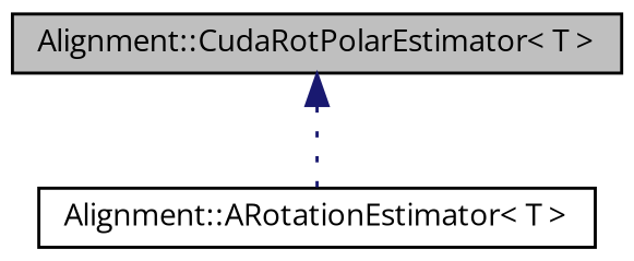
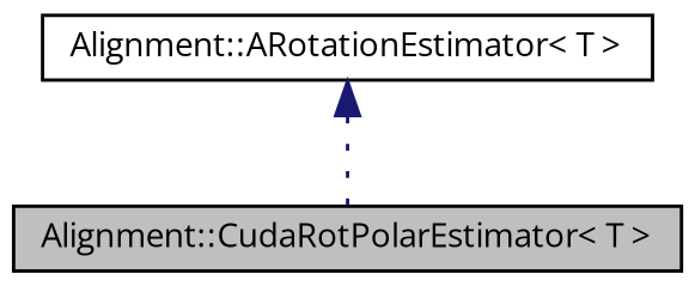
  digraph {
    fontname="Open Sans"
    node [color=black fontname="Open Sans" fontsize=10 shape=record style=filled]
    n1 [fillcolor=grey75 fontcolor=black height=0.2 label="Alignment::CudaRotPolarEstimator\< T \>" width=0.4]
    n2 [fillcolor=white height=0.2 label="Alignment::ARotationEstimator\< T \>" width=0.4]
-   n1 -> n2 [color=midnightblue dir=back fontname="Open Sans" fontsize=10 labelfontname=Helvetica labelfontsize=10 style=dotted]
+   n2 -> n1 [color=midnightblue dir=back fontname="Open Sans" fontsize=10 labelfontname=Helvetica labelfontsize=10 style=dotted]
  }
